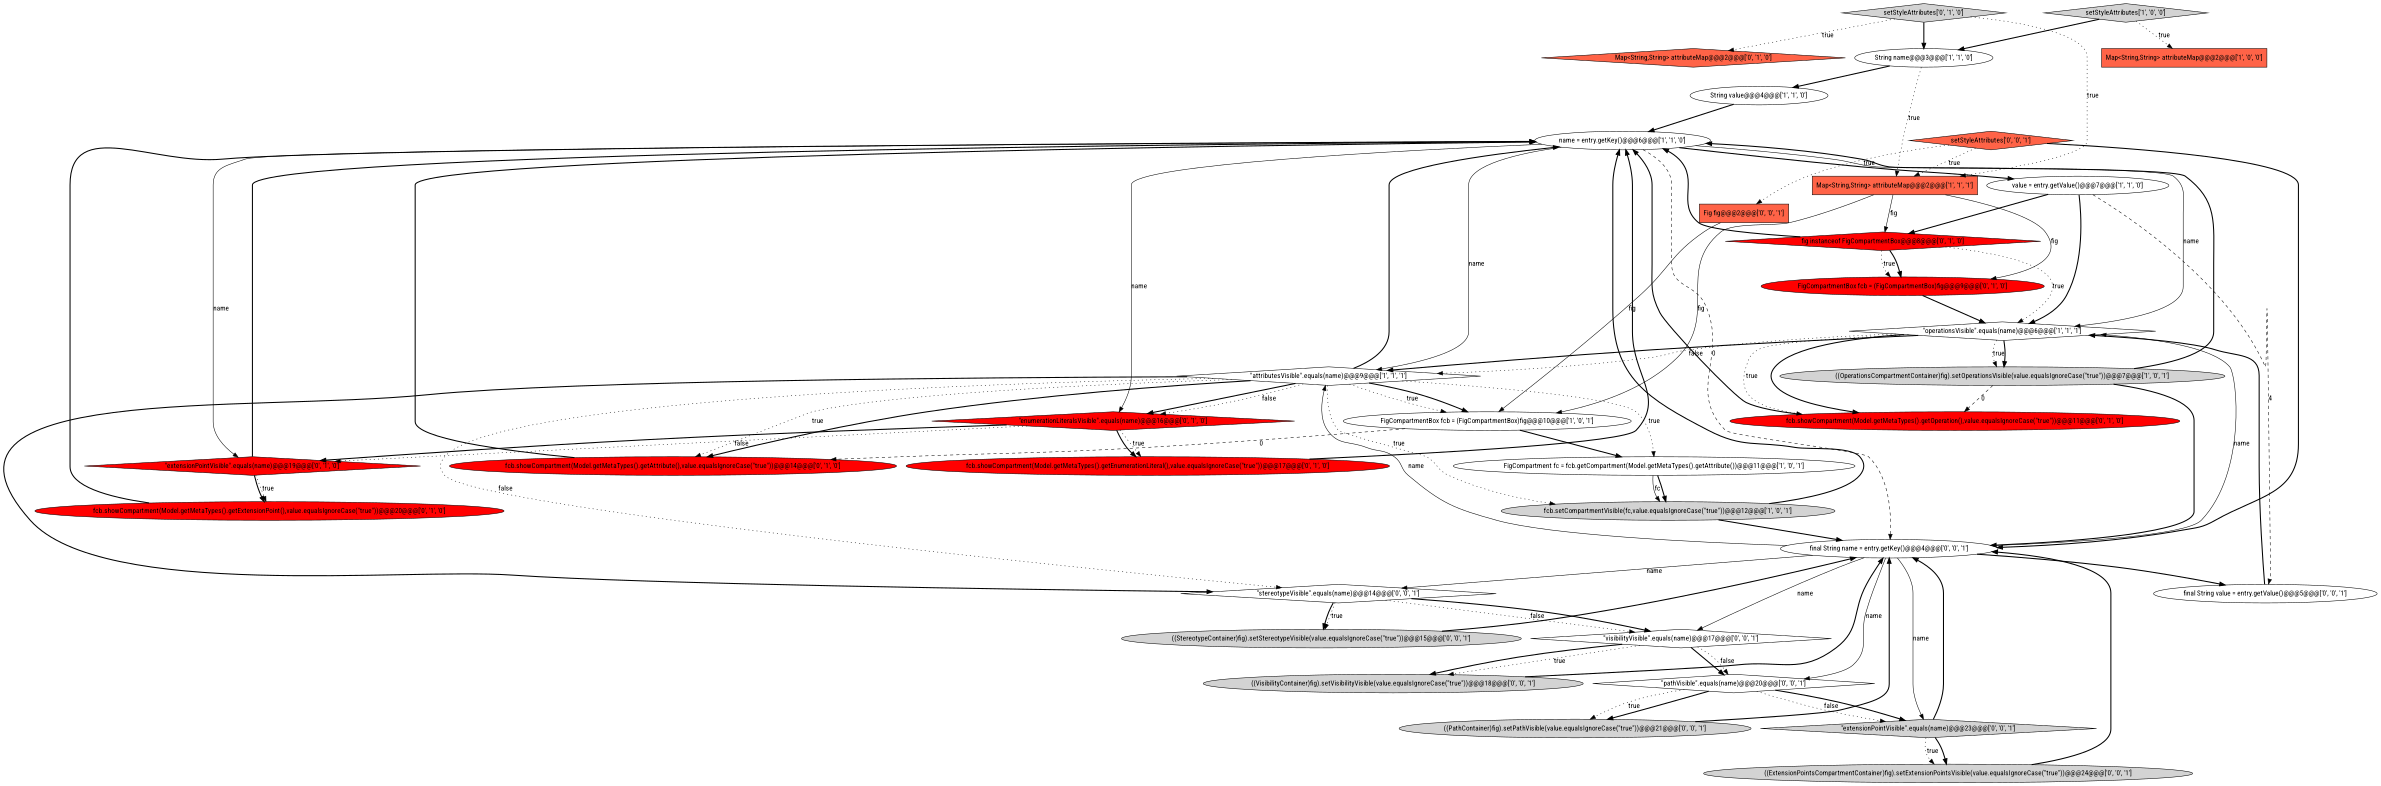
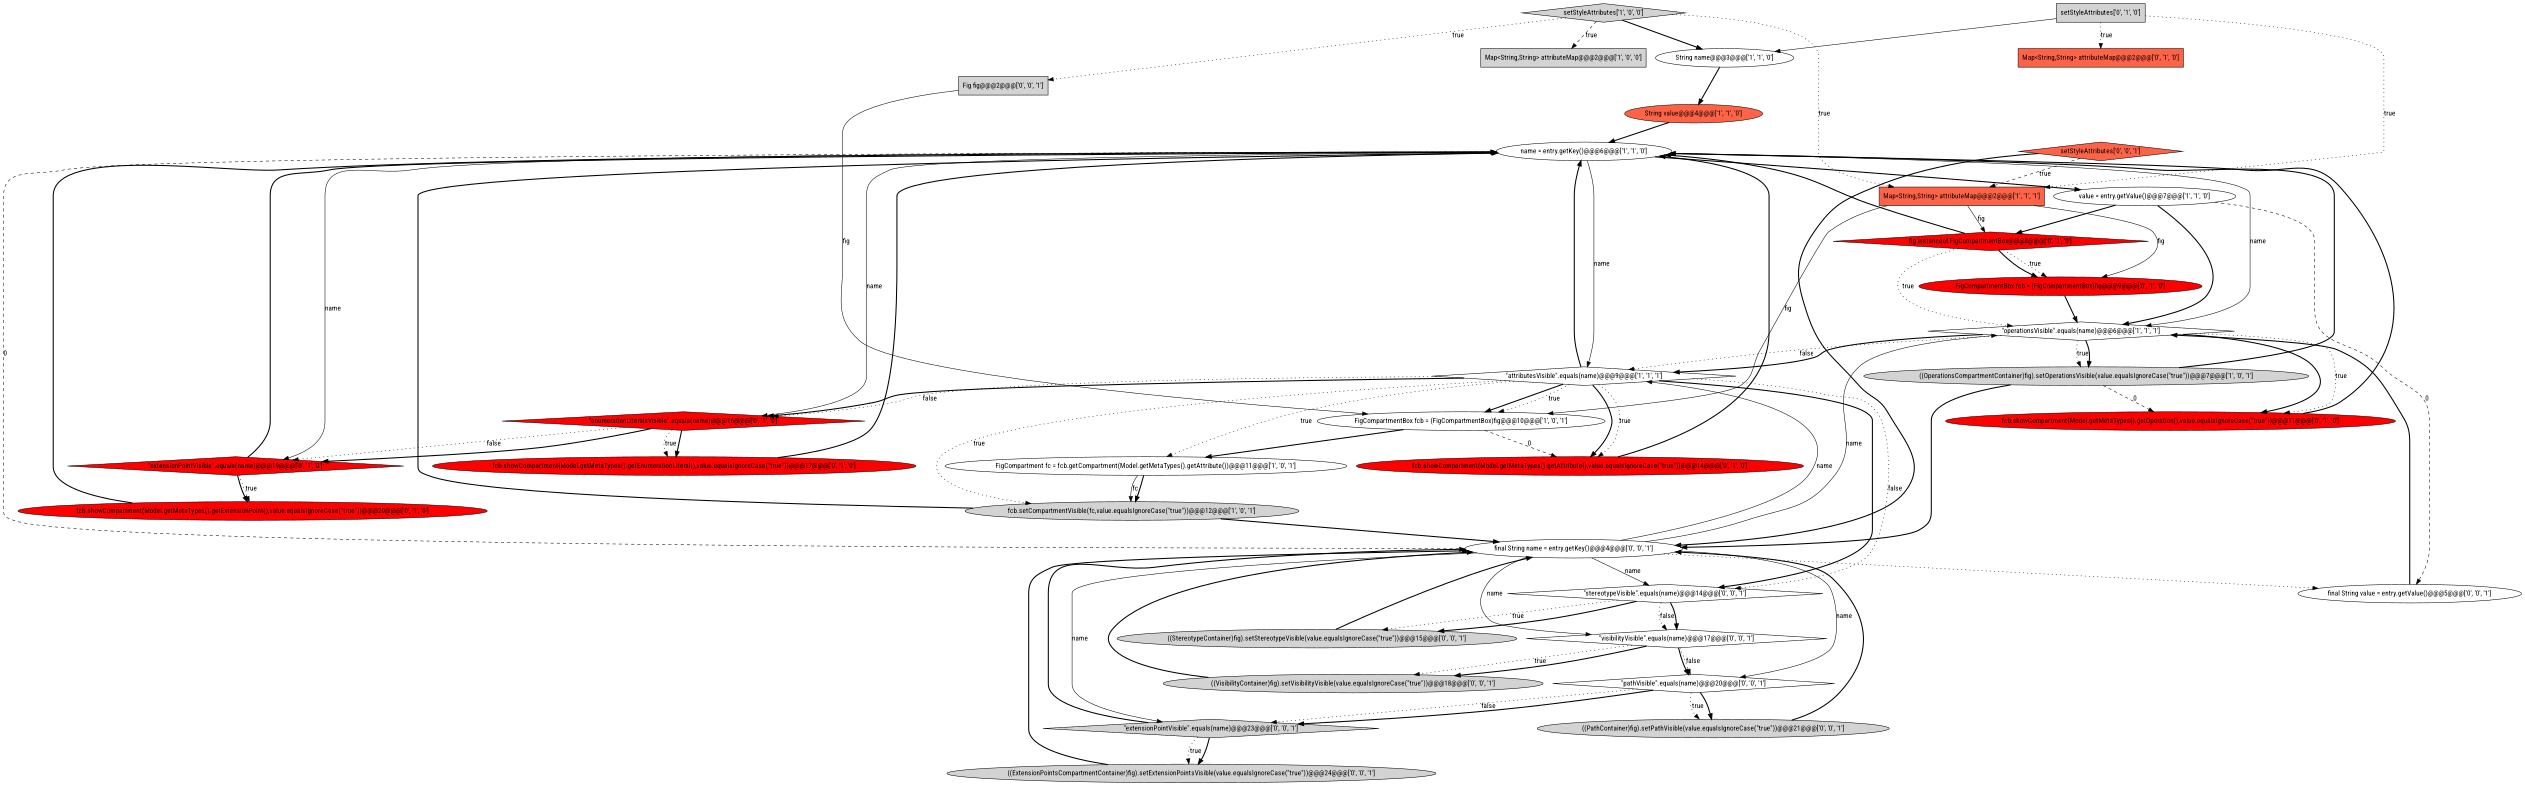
  digraph {
    fontname="Roboto Condensed"
    node [fillcolor=white fontname="Roboto Condensed" shape=ellipse style=filled]
    edge [fontname="Roboto Condensed" style=bold]
-   n1 [label="String value@@@4@@@['1', '1', '0']"]
+   n1 [fillcolor=tomato label="String value@@@4@@@['1', '1', '0']"]
    n2 [label="name = entry.getKey()@@@6@@@['1', '1', '0']"]
    n3 [fillcolor=red label="\"enumerationLiteralsVisible\".equals(name)@@@16@@@['0', '1', '0']" shape=diamond]
    n4 [fillcolor=red label="\"extensionPointVisible\".equals(name)@@@19@@@['0', '1', '0']" shape=diamond]
    n5 [label="\"operationsVisible\".equals(name)@@@6@@@['1', '1', '1']" shape=diamond]
    n6 [label="final String name = entry.getKey()@@@4@@@['0', '0', '1']"]
    n7 [label="\"attributesVisible\".equals(name)@@@9@@@['1', '1', '1']" shape=diamond]
    n8 [label="value = entry.getValue()@@@7@@@['1', '1', '0']"]
    n9 [fillcolor=red label="fcb.showCompartment(Model.getMetaTypes().getEnumerationLiteral(),value.equalsIgnoreCase(\"true\"))@@@17@@@['0', '1', '0']"]
    n10 [fillcolor=red label="fcb.showCompartment(Model.getMetaTypes().getExtensionPoint(),value.equalsIgnoreCase(\"true\"))@@@20@@@['0', '1', '0']"]
    n11 [fillcolor=red label="FigCompartmentBox fcb = (FigCompartmentBox)fig@@@9@@@['0', '1', '0']"]
    n12 [fillcolor=lightgray label="((OperationsCompartmentContainer)fig).setOperationsVisible(value.equalsIgnoreCase(\"true\"))@@@7@@@['1', '0', '1']"]
    n13 [fillcolor=red label="fcb.showCompartment(Model.getMetaTypes().getOperation(),value.equalsIgnoreCase(\"true\"))@@@11@@@['0', '1', '0']"]
    n14 [label="\"stereotypeVisible\".equals(name)@@@14@@@['0', '0', '1']" shape=diamond]
    n15 [fillcolor=lightgray label="((StereotypeContainer)fig).setStereotypeVisible(value.equalsIgnoreCase(\"true\"))@@@15@@@['0', '0', '1']"]
    n16 [label="\"visibilityVisible\".equals(name)@@@17@@@['0', '0', '1']" shape=diamond]
    n17 [label="\"pathVisible\".equals(name)@@@20@@@['0', '0', '1']" shape=diamond]
    n18 [fillcolor=lightgray label="((VisibilityContainer)fig).setVisibilityVisible(value.equalsIgnoreCase(\"true\"))@@@18@@@['0', '0', '1']"]
    n19 [label="String name@@@3@@@['1', '1', '0']"]
    n20 [fillcolor=lightgray label="\"extensionPointVisible\".equals(name)@@@23@@@['0', '0', '1']" shape=diamond]
    n21 [label="final String value = entry.getValue()@@@5@@@['0', '0', '1']"]
    n22 [fillcolor=red label="fig instanceof FigCompartmentBox@@@8@@@['0', '1', '0']" shape=diamond]
    n23 [fillcolor=lightgray label="((PathContainer)fig).setPathVisible(value.equalsIgnoreCase(\"true\"))@@@21@@@['0', '0', '1']"]
    n24 [fillcolor=red label="fcb.showCompartment(Model.getMetaTypes().getAttribute(),value.equalsIgnoreCase(\"true\"))@@@14@@@['0', '1', '0']"]
    n25 [fillcolor=lightgray label="fcb.setCompartmentVisible(fc,value.equalsIgnoreCase(\"true\"))@@@12@@@['1', '0', '1']"]
    n26 [label="FigCompartment fc = fcb.getCompartment(Model.getMetaTypes().getAttribute())@@@11@@@['1', '0', '1']"]
    n27 [label="FigCompartmentBox fcb = (FigCompartmentBox)fig@@@10@@@['1', '0', '1']"]
-   n28 [fillcolor=tomato label="Map<String,String> attributeMap@@@2@@@['0', '1', '0']" shape=diamond]
+   n28 [fillcolor=tomato label="Map<String,String> attributeMap@@@2@@@['0', '1', '0']" shape=box]
    n29 [fillcolor=tomato label="Map<String,String> attributeMap@@@2@@@['1', '1', '1']" shape=box]
-   n30 [fillcolor=tomato label="Map<String,String> attributeMap@@@2@@@['1', '0', '0']" shape=box]
-   n31 [fillcolor=tomato label="Fig fig@@@2@@@['0', '0', '1']" shape=box]
+   n30 [fillcolor=lightgray label="Map<String,String> attributeMap@@@2@@@['1', '0', '0']" shape=box]
+   n31 [fillcolor=lightgray label="Fig fig@@@2@@@['0', '0', '1']" shape=box]
    n32 [fillcolor=lightgray label="((ExtensionPointsCompartmentContainer)fig).setExtensionPointsVisible(value.equalsIgnoreCase(\"true\"))@@@24@@@['0', '0', '1']"]
-   n33 [fillcolor=lightgray label="setStyleAttributes['0', '1', '0']" shape=diamond]
+   n33 [fillcolor=lightgray label="setStyleAttributes['0', '1', '0']" shape=box]
    n34 [fillcolor=lightgray label="setStyleAttributes['1', '0', '0']" shape=diamond]
    n35 [fillcolor=tomato label="setStyleAttributes['0', '0', '1']" shape=diamond]
    n1 -> n2
    n2 -> n3 [label=name style=solid]
    n2 -> n4 [label=name style=solid]
    n2 -> n5 [label=name style=solid]
-   n2 -> n6 [label=0 style=dashed]
+   n6 -> n2 [label=0 style=dashed]
    n2 -> n7 [label=name style=solid]
    n2 -> n8
    n3 -> n4
    n3 -> n4 [label=false style=dotted]
    n3 -> n9 [label=true style=dotted]
    n3 -> n9
    n4 -> n2
    n4 -> n10
    n4 -> n10 [label=true style=dotted]
    n5 -> n7 [label=false style=dotted]
    n5 -> n7
    n5 -> n12 [label=true style=dotted]
    n5 -> n12
    n5 -> n13 [label=true style=dotted]
    n5 -> n13
    n6 -> n5 [label=name style=solid]
    n6 -> n7 [label=name style=solid]
    n6 -> n14 [label=name style=solid]
    n6 -> n16 [label=name style=solid]
    n6 -> n17 [label=name style=solid]
    n6 -> n20 [label=name style=solid]
-   n6 -> n21
+   n6 -> n21 [style=dotted]
    n7 -> n2
    n7 -> n3
    n7 -> n3 [label=false style=dotted]
    n7 -> n14
    n7 -> n14 [label=false style=dotted]
    n7 -> n24
    n7 -> n24 [label=true style=dotted]
    n7 -> n25 [label=true style=dotted]
    n7 -> n26 [label=true style=dotted]
    n7 -> n27
    n7 -> n27 [label=true style=dotted]
    n8 -> n5
-   n8 -> n21 [label=4 style=dashed]
+   n8 -> n21 [label=0 style=dashed]
    n8 -> n22
    n9 -> n2
    n10 -> n2
    n11 -> n5
    n12 -> n2
    n12 -> n6
    n12 -> n13 [label=0 style=dashed]
    n13 -> n2
    n14 -> n15
    n14 -> n15 [label=true style=dotted]
    n14 -> n16 [label=false style=dotted]
    n14 -> n16
    n15 -> n6
    n16 -> n17
    n16 -> n17 [label=false style=dotted]
    n16 -> n18 [label=true style=dotted]
    n16 -> n18
    n17 -> n20 [label=false style=dotted]
    n17 -> n20
    n17 -> n23
    n17 -> n23 [label=true style=dotted]
    n18 -> n6
    n19 -> n1
    n20 -> n6
    n20 -> n32
    n20 -> n32 [label=true style=dotted]
    n21 -> n5
    n22 -> n2
    n22 -> n5 [label=true style=dotted]
    n22 -> n11 [label=true style=dotted]
    n22 -> n11
    n23 -> n6
    n24 -> n2
    n25 -> n2
    n25 -> n6
    n26 -> n25 [label=fc style=solid]
    n26 -> n25
    n27 -> n24 [label=0 style=dashed]
    n27 -> n26
    n29 -> n11 [label=fig style=solid]
    n29 -> n22 [label=fig style=solid]
    n29 -> n27 [label=fig style=solid]
    n31 -> n27 [label=fig style=solid]
    n32 -> n6
-   n33 -> n19
+   n33 -> n19 [style=solid]
    n33 -> n28 [label=true style=dotted]
    n33 -> n29 [label=true style=dotted]
    n34 -> n19
-   n19 -> n29 [label=true style=dotted]
-   n34 -> n30 [label=true style=dotted]
+   n34 -> n29 [label=true style=dotted]
+   n34 -> n30 [label=true style=dashed]
    n35 -> n6
-   n35 -> n29 [label=true style=dotted]
-   n35 -> n31 [label=true style=dotted]
+   n35 -> n29 [label=true style=dashed]
+   n34 -> n31 [label=true style=dotted]
  }
